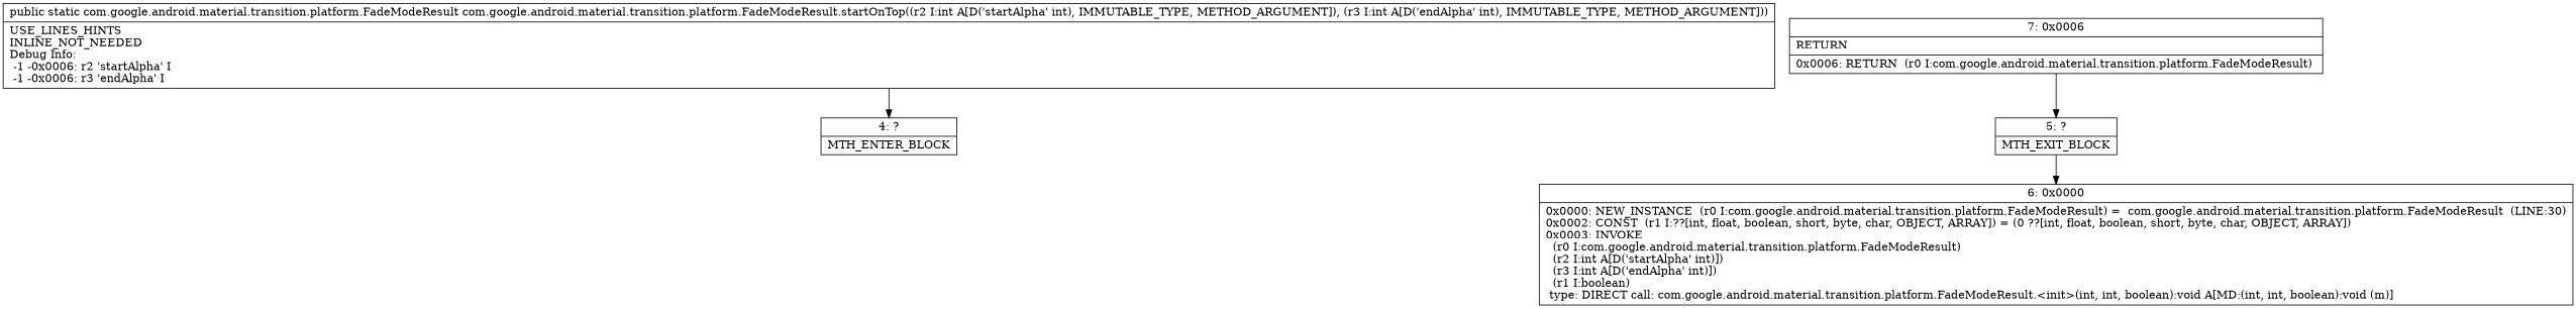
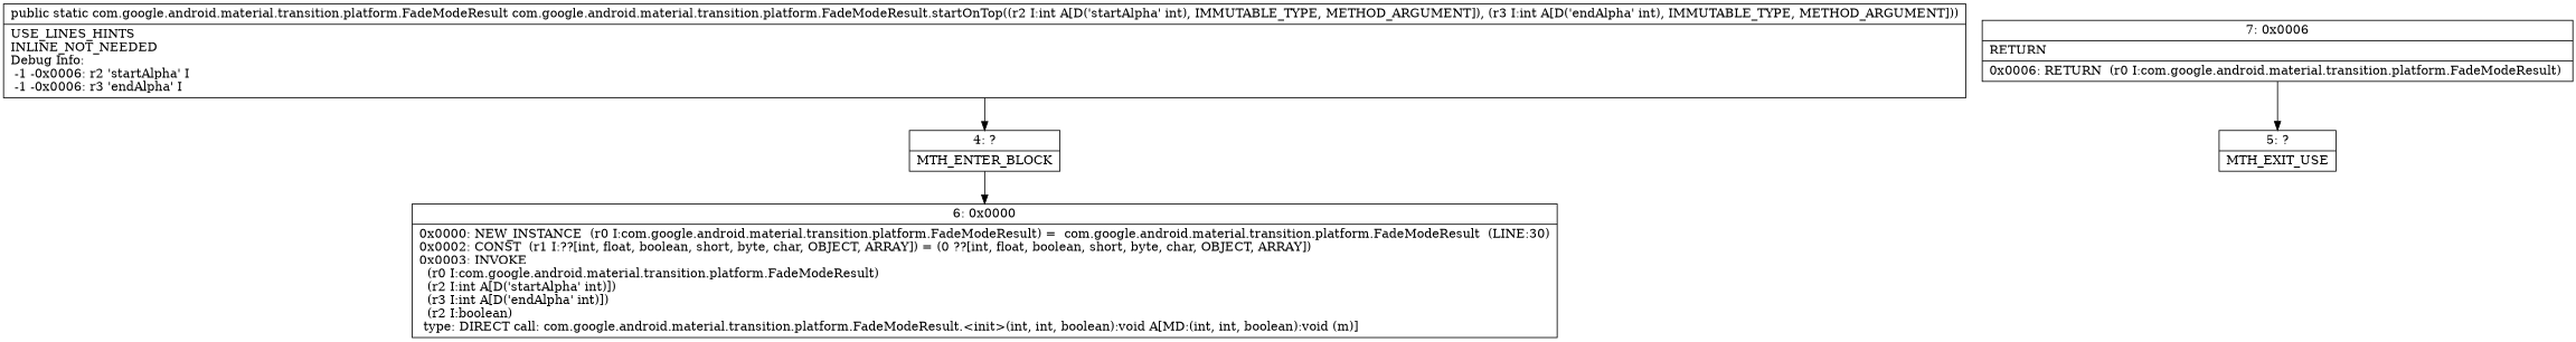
  digraph {
    node [shape=record]
    n1 [label="{4\:\ ?|MTH_ENTER_BLOCK\l}"]
-   n2 [label="{6\:\ 0x0000|0x0000: NEW_INSTANCE  (r0 I:com.google.android.material.transition.platform.FadeModeResult) =  com.google.android.material.transition.platform.FadeModeResult  (LINE:30)\l0x0002: CONST  (r1 I:??[int, float, boolean, short, byte, char, OBJECT, ARRAY]) = (0 ??[int, float, boolean, short, byte, char, OBJECT, ARRAY]) \l0x0003: INVOKE  \l  (r0 I:com.google.android.material.transition.platform.FadeModeResult)\l  (r2 I:int A[D('startAlpha' int)])\l  (r3 I:int A[D('endAlpha' int)])\l  (r1 I:boolean)\l type: DIRECT call: com.google.android.material.transition.platform.FadeModeResult.\<init\>(int, int, boolean):void A[MD:(int, int, boolean):void (m)]\l}"]
+   n2 [label="{6\:\ 0x0000|0x0000: NEW_INSTANCE  (r0 I:com.google.android.material.transition.platform.FadeModeResult) =  com.google.android.material.transition.platform.FadeModeResult  (LINE:30)\l0x0002: CONST  (r1 I:??[int, float, boolean, short, byte, char, OBJECT, ARRAY]) = (0 ??[int, float, boolean, short, byte, char, OBJECT, ARRAY]) \l0x0003: INVOKE  \l  (r0 I:com.google.android.material.transition.platform.FadeModeResult)\l  (r2 I:int A[D('startAlpha' int)])\l  (r3 I:int A[D('endAlpha' int)])\l  (r2 I:boolean)\l type: DIRECT call: com.google.android.material.transition.platform.FadeModeResult.\<init\>(int, int, boolean):void A[MD:(int, int, boolean):void (m)]\l}"]
    n3 [label="{7\:\ 0x0006|RETURN\l|0x0006: RETURN  (r0 I:com.google.android.material.transition.platform.FadeModeResult) \l}"]
-   n4 [label="{5\:\ ?|MTH_EXIT_BLOCK\l}"]
+   n4 [label="{5\:\ ?|MTH_EXIT_USE\l}"]
    n5 [label="{public static com.google.android.material.transition.platform.FadeModeResult com.google.android.material.transition.platform.FadeModeResult.startOnTop((r2 I:int A[D('startAlpha' int), IMMUTABLE_TYPE, METHOD_ARGUMENT]), (r3 I:int A[D('endAlpha' int), IMMUTABLE_TYPE, METHOD_ARGUMENT]))  | USE_LINES_HINTS\lINLINE_NOT_NEEDED\lDebug Info:\l  \-1 \-0x0006: r2 'startAlpha' I\l  \-1 \-0x0006: r3 'endAlpha' I\l}"]
-   n4 -> n2
+   n1 -> n2
    n3 -> n4
    n5 -> n1
  }
